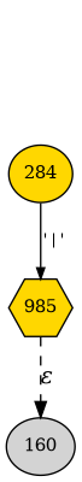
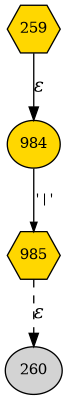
  digraph {
    rankdir=TB
    node [fillcolor=gold fixedsize=true fontsize=11 shape=ellipse style=filled peripheries=1]
    edge [fontname="Times-Italic" style=solid]
-   n1 [fillcolor=lightgrey label=160 width=.6 peripheries=""]
-   n3 [label=284 width=.55]
+   n1 [fillcolor=lightgrey label=260 width=.6 peripheries=""]
+   n2 [label=259 shape=hexagon width=.55]
+   n3 [label=984 width=.55]
    n4 [label=985 shape=hexagon width=.55]
+   n2 -> n3 [label="&epsilon;"]
    n3 -> n4 [arrowhead=normal arrowsize=.7 fontname=Courier fontsize=11 label="'|'"]
    n4 -> n1 [label="&epsilon;" style=dashed]
  }
